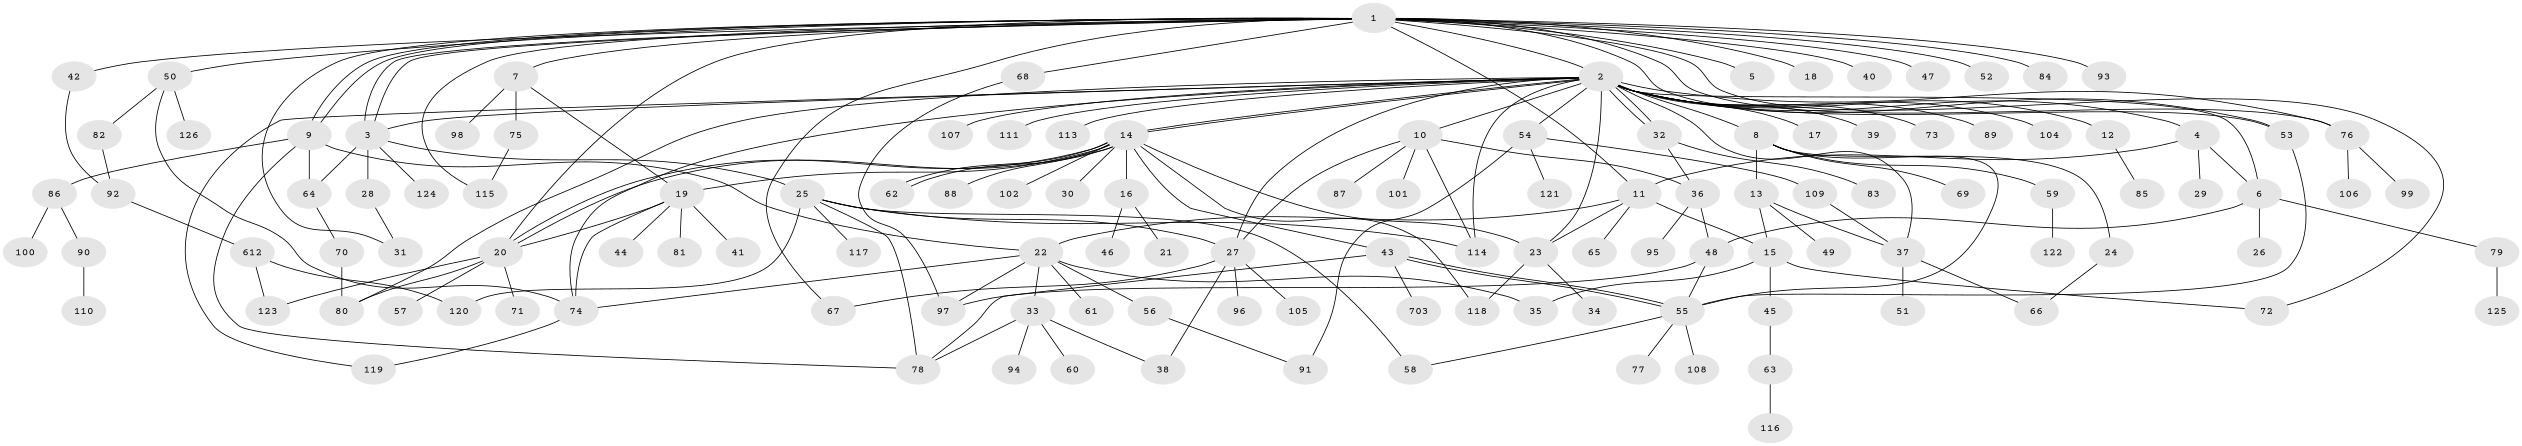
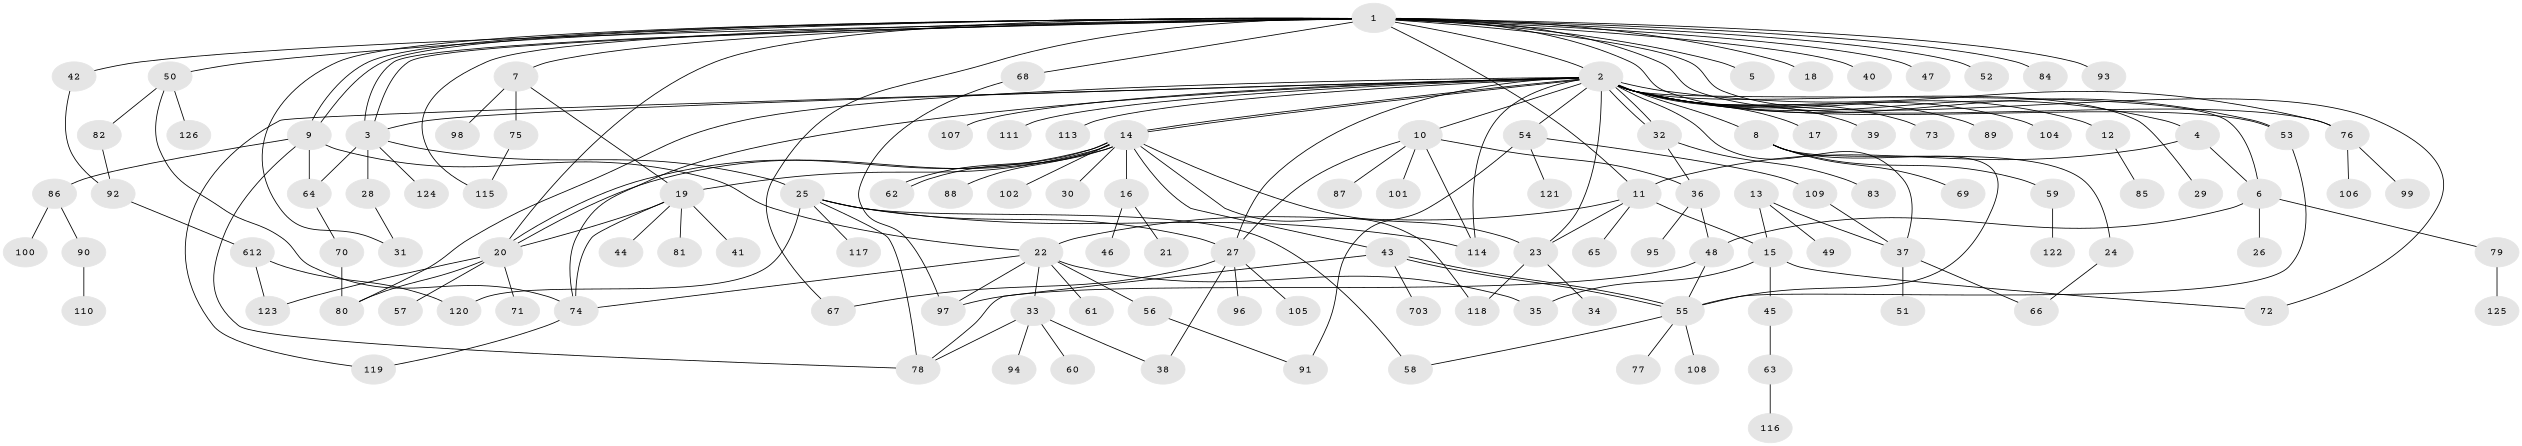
  graph {
    fontname="Courier Prime"
    node [color=gray90 fontname="Courier Prime" style=filled]
    edge [fontname="Courier Prime"]
    1
    2
    3
    5
    7
    9
    11
    18
    20
    31
    40
    42
    47
    50
    52
    53
    67
    68
    72
    76
    84
    93
    115
    4
    6
    8
    10
    12
    14
    17
    23
    27
    29
    32
    37
    39
    54
    73
    74
    80
    89
    104
    107
    111
    113
    114
    119
    25
    28
    64
    124
    19
    75
    98
    22
    78
    86
    15
    65
    57
    71
    123
    92
    82
    126
    55
    97
    99
    106
    26
    48
    79
    13
    24
    59
    69
    36
    87
    101
    85
    16
    30
    43
    62
    88
    102
    118
    34
    38
    96
    105
    83
    66
    51
    91
    109
    121
    58
    117
    120
    70
    125
    41
    44
    81
    49
    77
    108
    122
    35
    33
    56
    61
    90
    100
    95
    45
    21
    46
    n120 [label=703]
    63
    60
    94
    n124 [label=612]
    116
    110
    1 -- 2
    1 -- 3
    1 -- 3
    1 -- 5
    1 -- 7
    1 -- 9
    1 -- 9
    1 -- 11
    1 -- 18
    1 -- 20
    1 -- 31
    1 -- 40
    1 -- 42
    1 -- 47
    1 -- 50
    1 -- 52
    1 -- 53
    1 -- 67
    1 -- 68
    1 -- 72
    1 -- 76
    1 -- 84
    1 -- 93
    1 -- 115
    2 -- 3
    2 -- 53
    2 -- 76
    2 -- 4
    2 -- 6
    2 -- 8
    2 -- 10
    2 -- 12
    2 -- 14
    2 -- 14
    2 -- 17
    2 -- 23
    2 -- 27
-   4 -- 29
+   2 -- 29
    2 -- 32
    2 -- 32
    2 -- 37
    2 -- 39
    2 -- 54
    2 -- 73
    2 -- 74
    2 -- 80
    2 -- 89
    2 -- 104
    2 -- 107
    2 -- 111
    2 -- 113
    2 -- 114
    2 -- 119
    3 -- 25
    3 -- 28
    3 -- 64
    3 -- 124
    7 -- 19
    7 -- 75
    7 -- 98
    9 -- 64
    9 -- 22
    9 -- 78
    9 -- 86
    11 -- 23
    11 -- 22
    11 -- 15
    11 -- 65
    20 -- 80
    20 -- 57
    20 -- 71
    20 -- 123
    42 -- 92
    50 -- 74
    50 -- 82
    50 -- 126
    53 -- 55
    68 -- 97
    76 -- 99
    76 -- 106
    4 -- 11
    4 -- 6
    6 -- 26
    6 -- 48
    6 -- 79
    8 -- 55
-   8 -- 13
    8 -- 24
    8 -- 59
    8 -- 69
    10 -- 27
    10 -- 114
    10 -- 36
    10 -- 87
    10 -- 101
    12 -- 85
    14 -- 20
    14 -- 20
    14 -- 23
    14 -- 19
    14 -- 16
    14 -- 30
    14 -- 43
    14 -- 62
    14 -- 62
    14 -- 88
    14 -- 102
    14 -- 118
    23 -- 118
    23 -- 34
    27 -- 67
    27 -- 38
    27 -- 96
    27 -- 105
    32 -- 36
    32 -- 83
    37 -- 66
    37 -- 51
    54 -- 91
    54 -- 109
    54 -- 121
    74 -- 119
    25 -- 27
    25 -- 114
    25 -- 78
    25 -- 58
    25 -- 117
    25 -- 120
    28 -- 31
    64 -- 70
    19 -- 20
    19 -- 74
    19 -- 41
    19 -- 44
    19 -- 81
    75 -- 115
    22 -- 74
    22 -- 97
    22 -- 35
    22 -- 33
    22 -- 56
    22 -- 61
    86 -- 90
    86 -- 100
    15 -- 72
    15 -- 35
    15 -- 45
    92 -- n124
    82 -- 92
    55 -- 58
    55 -- 77
    55 -- 108
    48 -- 55
    48 -- 97
    79 -- 125
    13 -- 37
    13 -- 15
    13 -- 49
    24 -- 66
    59 -- 122
    36 -- 48
    36 -- 95
    16 -- 21
    16 -- 46
    43 -- 78
    43 -- 55
    43 -- 55
    43 -- n120
    109 -- 37
    70 -- 80
    33 -- 78
    33 -- 38
    33 -- 60
    33 -- 94
    56 -- 91
    90 -- 110
    45 -- 63
    63 -- 116
    n124 -- 123
    n124 -- 120
  }
